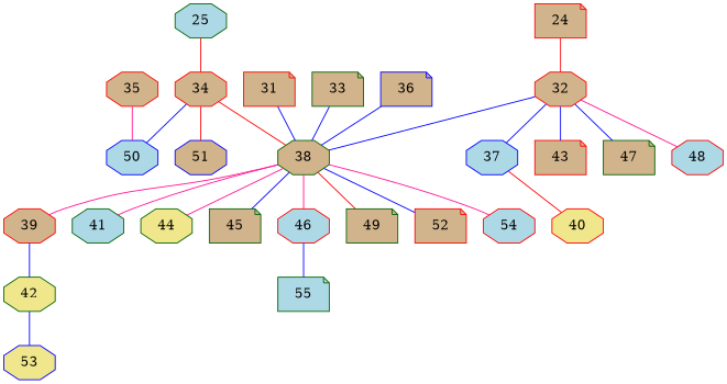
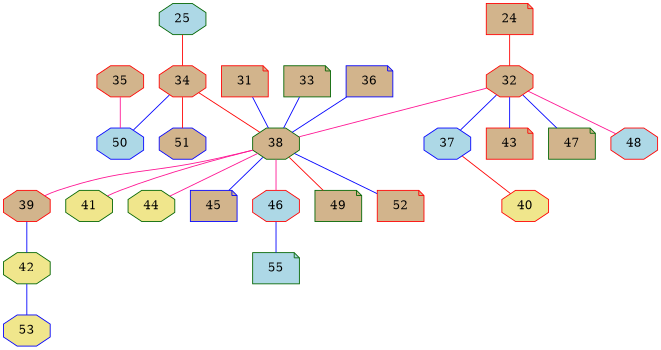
  graph {
    node [color=red fillcolor=tan shape=octagon style=filled]
    edge [color=blue]
    32 [super="+26+28"]
    38 [color=darkgreen super="+14+16+19+20+29+27+30"]
    37 [color=blue fillcolor=lightblue]
    43 [shape=note]
    47 [color=darkgreen shape=note]
    48 [fillcolor=lightblue]
    24 [shape=note]
    34 [super="+22"]
    50 [color=blue fillcolor=lightblue super="+23"]
    51 [color=blue]
    25 [color=darkgreen fillcolor=lightblue]
    39
-   41 [color=darkgreen fillcolor=lightblue]
+   41 [color=darkgreen fillcolor=khaki]
    44 [color=darkgreen fillcolor=khaki]
-   45 [color=darkgreen shape=note]
+   45 [color=blue shape=note]
    46 [fillcolor=lightblue]
    49 [color=darkgreen shape=note]
    52 [shape=note]
-   54 [fillcolor=lightblue]
    31 [shape=note]
    40 [fillcolor=khaki]
    33 [color=darkgreen shape=note]
    35
    36 [color=blue shape=note]
    42 [color=darkgreen fillcolor=khaki]
    55 [color=darkgreen fillcolor=lightblue shape=note]
    53 [color=blue fillcolor=khaki]
-   32 -- 38
+   32 -- 38 [color=deeppink]
    32 -- 37
    32 -- 43
    32 -- 47
    32 -- 48 [color=deeppink]
    38 -- 39 [color=deeppink]
    38 -- 41 [color=deeppink]
    38 -- 44 [color=deeppink]
    38 -- 45
    38 -- 46 [color=deeppink]
    38 -- 49 [color=red]
    38 -- 52
-   38 -- 54 [color=deeppink]
    37 -- 40 [color=red]
    24 -- 32 [color=red]
    34 -- 38 [color=red]
    34 -- 50
    34 -- 51 [color=red]
    25 -- 34 [color=red]
    39 -- 42
    46 -- 55
    31 -- 38
    33 -- 38
    35 -- 50 [color=deeppink]
    36 -- 38
    42 -- 53
  }
